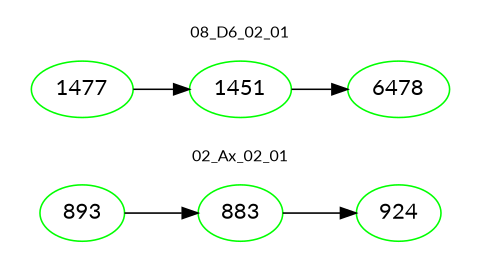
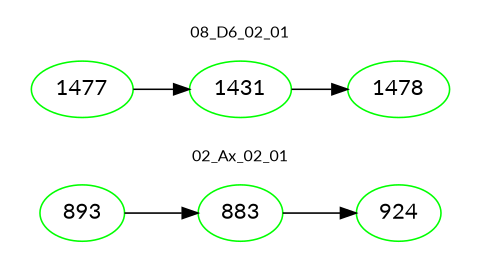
  digraph {
    fontname=Lato
    rankdir=LR
    node [color=green fontname=Lato]
    edge [color=black fontname=Lato]
    n1 [label=893]
    n2 [label=883]
    n3 [label=924]
    n4 [label=1477]
-   n5 [label=1451]
-   n6 [label=6478]
+   n5 [label=1431]
+   n6 [label=1478]
    subgraph cluster_1 {
      color=white
      fontsize=10
      label="02_Ax_02_01"
      n1
      n2
      n3
    }
    subgraph cluster_2 {
      color=white
      fontsize=10
      label="08_D6_02_01"
      n4
      n5
      n6
    }
    n1 -> n2
    n2 -> n3
    n4 -> n5
    n5 -> n6
  }
